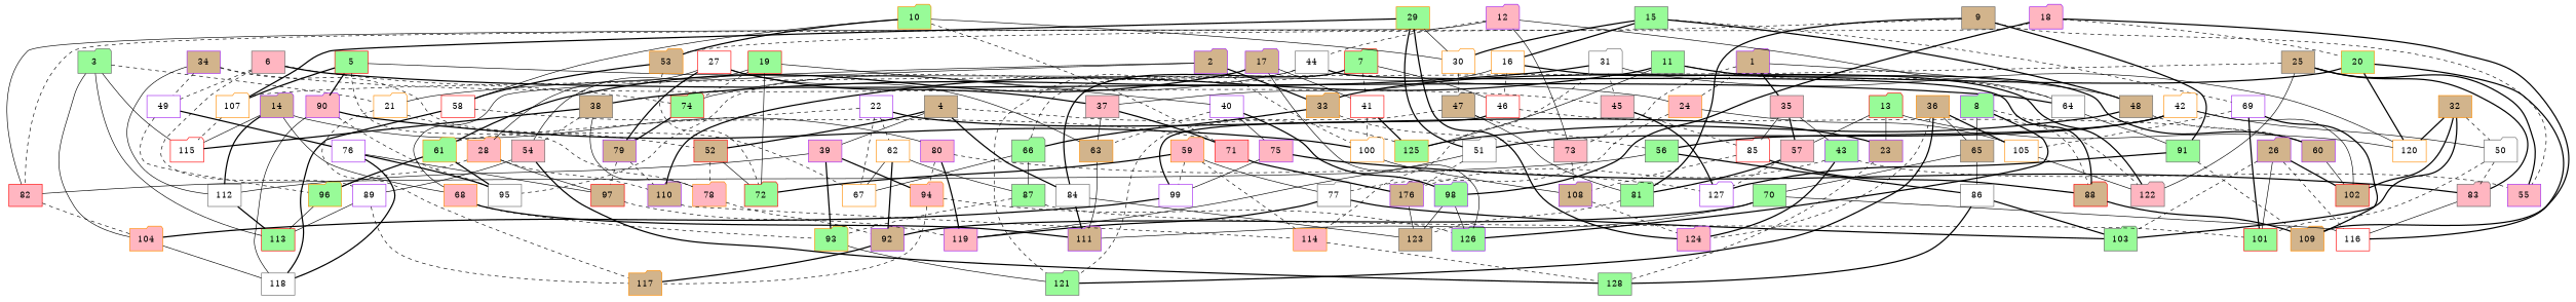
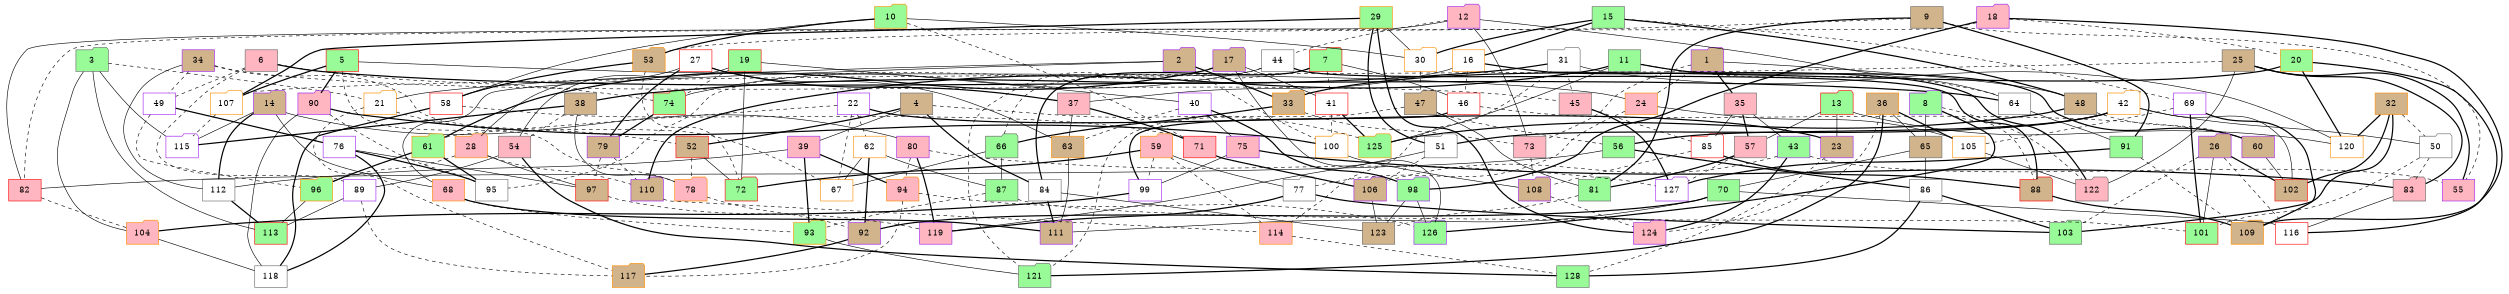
  graph {
    node [color=gray40 fillcolor=white shape=box style=filled]
    edge [style=dashed]
    1 [color=purple fillcolor=tan shape=folder]
    24 [color=darkorange fillcolor=lightpink]
    35 [fillcolor=lightpink]
    48 [fillcolor=tan]
    73 [fillcolor=lightpink]
    77 [shape=folder]
    105 [color=darkorange]
    57 [fillcolor=lightpink]
    43 [color=purple fillcolor=palegreen]
    85 [color=red shape=folder]
-   125 [color=darkorange fillcolor=palegreen]
+   125 [color=darkorange fillcolor=palegreen shape=folder]
    60 [color=purple fillcolor=tan]
    108 [color=purple fillcolor=tan shape=folder]
    2 [color=purple fillcolor=tan shape=folder]
    21 [color=darkorange shape=folder]
    33 [color=darkorange fillcolor=tan shape=folder]
    68 [color=darkorange fillcolor=lightpink]
    100 [color=darkorange shape=folder]
    52 [color=red fillcolor=tan]
    117 [color=darkorange fillcolor=tan shape=folder]
    66 [fillcolor=palegreen shape=folder]
    93 [color=darkorange fillcolor=palegreen shape=folder]
    111 [color=purple fillcolor=tan shape=folder]
    3 [fillcolor=palegreen shape=folder]
    104 [color=darkorange fillcolor=lightpink shape=folder]
    113 [color=red fillcolor=palegreen]
-   115 [color=red shape=folder]
+   115 [color=purple shape=folder]
    118
    4 [fillcolor=tan]
    39 [color=purple fillcolor=lightpink]
    84
    112
    94 [color=darkorange fillcolor=lightpink shape=folder]
    78 [color=darkorange fillcolor=lightpink shape=folder]
    72 [color=red fillcolor=palegreen shape=folder]
    123 [fillcolor=tan]
    5 [color=red fillcolor=palegreen]
    90 [color=purple fillcolor=lightpink shape=folder]
    107 [color=darkorange shape=folder]
    92 [color=purple fillcolor=tan shape=folder]
    95
    6 [fillcolor=lightpink]
    49 [color=purple]
    64
    74 [color=red fillcolor=palegreen shape=folder]
    89 [color=purple]
    96 [color=darkorange fillcolor=palegreen shape=folder]
    76 [color=purple]
    91 [fillcolor=palegreen]
    79 [color=purple fillcolor=tan]
    7 [color=red fillcolor=palegreen shape=folder]
    41 [color=red]
    46 [color=red]
    99 [color=purple]
    8 [color=purple fillcolor=palegreen shape=folder]
    65 [fillcolor=tan]
    88 [color=red fillcolor=tan shape=folder]
    122 [fillcolor=lightpink shape=folder]
    126 [color=purple fillcolor=palegreen shape=folder]
    86
    70 [fillcolor=palegreen]
    109 [color=darkorange fillcolor=tan shape=folder]
    9 [fillcolor=tan]
    53 [color=darkorange fillcolor=tan shape=folder]
    55 [color=purple fillcolor=lightpink]
    81 [fillcolor=palegreen shape=folder]
    58 [color=red]
    127 [color=purple shape=folder]
    10 [color=darkorange fillcolor=palegreen shape=folder]
    30 [color=darkorange shape=folder]
    71 [color=red fillcolor=lightpink]
    47 [fillcolor=tan shape=folder]
-   106 [color=purple fillcolor=tan shape=folder label=176]
+   106 [color=purple fillcolor=tan shape=folder]
    11 [fillcolor=palegreen]
    110 [color=purple fillcolor=tan shape=folder]
    102 [color=red fillcolor=tan]
    114 [color=darkorange fillcolor=lightpink]
    12 [color=purple fillcolor=lightpink shape=folder]
    44
    82 [color=red fillcolor=lightpink]
    13 [color=red fillcolor=palegreen shape=folder]
    23 [color=purple fillcolor=tan]
    120 [color=darkorange]
    128 [fillcolor=palegreen]
    75 [color=purple fillcolor=lightpink]
    83 [fillcolor=lightpink shape=folder]
    14 [color=purple fillcolor=tan shape=folder]
    80 [color=purple fillcolor=lightpink]
    119 [color=purple fillcolor=lightpink]
    15 [fillcolor=palegreen]
    16 [color=darkorange]
    69 [color=purple]
    37 [fillcolor=lightpink]
    101 [color=red fillcolor=palegreen]
    63 [color=darkorange fillcolor=tan]
    17 [color=purple fillcolor=tan shape=folder]
    61 [color=darkorange fillcolor=palegreen shape=folder]
    121 [fillcolor=palegreen shape=folder]
    18 [color=purple fillcolor=lightpink shape=folder]
    20 [color=darkorange fillcolor=palegreen]
    98 [color=purple fillcolor=palegreen shape=folder]
    116 [color=red]
    19 [color=red fillcolor=palegreen]
    40 [color=purple]
    54 [fillcolor=lightpink]
    22 [color=purple]
    62 [color=darkorange]
    67 [color=darkorange]
    87 [fillcolor=palegreen]
    103 [fillcolor=palegreen shape=folder]
    25 [fillcolor=tan]
    26 [color=purple fillcolor=tan shape=folder]
    27 [color=red]
    28 [color=darkorange fillcolor=lightpink shape=folder]
    97 [color=red fillcolor=tan]
    29 [color=darkorange fillcolor=palegreen]
    51 [shape=folder]
    124 [color=purple fillcolor=lightpink shape=folder]
    56 [fillcolor=palegreen]
    31 [shape=folder]
    38 [fillcolor=tan]
    45 [fillcolor=lightpink]
    32 [color=darkorange fillcolor=tan]
    50 [shape=folder]
    34 [color=purple fillcolor=tan]
    36 [color=darkorange fillcolor=tan]
    42 [color=darkorange shape=folder]
    59 [color=darkorange fillcolor=lightpink shape=folder]
    1 -- 24
    1 -- 35 [style=bold]
    1 -- 48 [style=solid]
    1 -- 73
    24 -- 77
    24 -- 105 [style=solid]
    35 -- 57 [style=bold]
    35 -- 43 [style=solid]
    35 -- 85 [style=solid]
    48 -- 125 [style=bold]
    48 -- 60
    73 -- 108
    77 -- 119 [style=bold]
    77 -- 103 [style=bold]
    105 -- 122 [style=solid]
    57 -- 81 [style=bold]
    57 -- 127
    43 -- 55
    43 -- 106
    43 -- 124 [style=bold]
    85 -- 108
    85 -- 88 [style=bold]
    60 -- 102 [style=solid]
    108 -- 124
    2 -- 21 [style=solid]
    2 -- 33 [style=bold]
    2 -- 68 [style=solid]
    2 -- 100
    21 -- 52
    21 -- 117
    33 -- 73
    33 -- 66 [style=bold]
    68 -- 93
    68 -- 111 [style=bold]
    100 -- 108 [style=solid]
    52 -- 78
    52 -- 72 [style=solid]
    66 -- 67 [style=solid]
    66 -- 87 [style=solid]
    93 -- 121 [style=solid]
    3 -- 21
    3 -- 104 [style=solid]
    3 -- 113 [style=solid]
    3 -- 115 [style=solid]
    104 -- 118 [style=solid]
    4 -- 125
    4 -- 52 [style=bold]
    4 -- 39 [style=solid]
    4 -- 84 [style=bold]
    39 -- 93 [style=bold]
    39 -- 112 [style=solid]
    39 -- 94 [style=bold]
    84 -- 111 [style=bold]
    84 -- 123 [style=solid]
    112 -- 113 [style=bold]
    94 -- 117
    94 -- 126
    78 -- 92
    5 -- 24 [style=solid]
    5 -- 78
    5 -- 90 [style=bold]
    5 -- 107 [style=bold]
    90 -- 100 [style=bold]
    90 -- 118 [style=solid]
    90 -- 95
    107 -- 115
    92 -- 117 [style=bold]
    6 -- 49
    6 -- 64 [style=bold]
    6 -- 74
    6 -- 89
    49 -- 96
    49 -- 76 [style=bold]
    64 -- 91 [style=solid]
    74 -- 79 [style=bold]
    89 -- 117
    89 -- 113 [style=solid]
    96 -- 113 [style=solid]
    76 -- 118 [style=bold]
    76 -- 95 [style=bold]
    76 -- 97 [style=solid]
    91 -- 109
    91 -- 127 [style=bold]
    79 -- 110
    79 -- 97
    7 -- 84 [style=bold]
    7 -- 95
    7 -- 41
    7 -- 46 [style=solid]
    41 -- 125 [style=bold]
    41 -- 100
    46 -- 60
    46 -- 99 [style=bold]
    99 -- 104 [style=bold]
    8 -- 65 [style=solid]
    8 -- 88
    8 -- 122
    8 -- 126 [style=bold]
    65 -- 86 [style=solid]
    65 -- 70 [style=solid]
    88 -- 109 [style=bold]
    86 -- 128 [style=bold]
    86 -- 103 [style=bold]
    70 -- 111 [style=solid]
    70 -- 92 [style=bold]
    70 -- 116 [style=solid]
    9 -- 91 [style=bold]
    9 -- 53
    9 -- 55
    9 -- 81 [style=bold]
    53 -- 72
    53 -- 58 [style=bold]
    81 -- 123
    58 -- 118 [style=bold]
    58 -- 71
    10 -- 53 [style=bold]
    10 -- 58 [style=solid]
    10 -- 30 [style=solid]
    10 -- 71
    30 -- 47
    71 -- 106 [style=bold]
    47 -- 81 [style=solid]
    47 -- 121
    47 -- 56
    106 -- 123 [style=solid]
    11 -- 125 [style=solid]
    11 -- 60 [style=bold]
    11 -- 64
    11 -- 110 [style=bold]
    110 -- 114
    114 -- 128
    12 -- 73 [style=solid]
    12 -- 64 [style=solid]
    12 -- 44
    12 -- 82 [style=solid]
    44 -- 66
    44 -- 74 [style=solid]
    44 -- 88 [style=bold]
    82 -- 104
    13 -- 57 [style=solid]
    13 -- 23 [style=solid]
    13 -- 120 [style=solid]
    23 -- 128
    75 -- 99 [style=solid]
    75 -- 83 [style=bold]
    83 -- 116 [style=solid]
    14 -- 68 [style=solid]
    14 -- 115 [style=solid]
    14 -- 112 [style=bold]
    14 -- 80 [style=solid]
    80 -- 94
    80 -- 127
    80 -- 119 [style=bold]
    15 -- 48 [style=bold]
    15 -- 30 [style=bold]
    15 -- 16 [style=bold]
    15 -- 69
    16 -- 46
    16 -- 122 [style=bold]
    16 -- 37 [style=solid]
    69 -- 105
    69 -- 109 [style=bold]
    69 -- 101 [style=bold]
    37 -- 71 [style=bold]
    37 -- 63 [style=solid]
    63 -- 111 [style=solid]
    17 -- 41 [style=solid]
    17 -- 126 [style=solid]
    17 -- 61 [style=bold]
    17 -- 121
    61 -- 95 [style=bold]
    61 -- 96 [style=bold]
    18 -- 109 [style=bold]
    18 -- 82
    18 -- 20
    18 -- 98 [style=bold]
    20 -- 33 [style=bold]
    20 -- 120 [style=bold]
    20 -- 116 [style=bold]
    98 -- 123 [style=solid]
    98 -- 126 [style=solid]
    19 -- 72 [style=solid]
    19 -- 74
    19 -- 40 [style=solid]
    19 -- 54 [style=solid]
    40 -- 75 [style=solid]
    40 -- 63
    40 -- 98 [style=bold]
    54 -- 89 [style=solid]
    54 -- 128 [style=bold]
    22 -- 23 [style=bold]
    22 -- 61
    22 -- 62
    22 -- 67
    62 -- 92 [style=bold]
    62 -- 67 [style=solid]
    62 -- 87 [style=solid]
    87 -- 93
    87 -- 101
    25 -- 107
    25 -- 122 [style=solid]
    25 -- 55 [style=bold]
    25 -- 83 [style=bold]
    26 -- 102 [style=bold]
    26 -- 101 [style=solid]
    26 -- 116
    26 -- 103
    27 -- 79 [style=bold]
    27 -- 37 [style=bold]
    27 -- 63 [style=solid]
    27 -- 28 [style=solid]
    28 -- 96
    28 -- 110
    28 -- 97 [style=solid]
    97 -- 119
    29 -- 107 [style=bold]
    29 -- 30 [style=solid]
    29 -- 51 [style=bold]
    29 -- 124 [style=bold]
    51 -- 106
    51 -- 119 [style=solid]
    56 -- 86 [style=bold]
    56 -- 82 [style=solid]
    31 -- 114
    31 -- 120 [style=solid]
    31 -- 38 [style=bold]
    31 -- 45
    38 -- 115 [style=bold]
    38 -- 78 [style=solid]
    38 -- 54
    45 -- 85
    45 -- 127 [style=bold]
    32 -- 102 [style=bold]
    32 -- 120 [style=bold]
    32 -- 103 [style=bold]
    32 -- 50
    50 -- 83
    50 -- 101
    34 -- 112 [style=solid]
    34 -- 49
    34 -- 67
    34 -- 45
    36 -- 105 [style=bold]
    36 -- 65 [style=solid]
    36 -- 121 [style=bold]
    36 -- 124
    42 -- 102 [style=solid]
    42 -- 51 [style=bold]
    42 -- 56 [style=bold]
    42 -- 50 [style=solid]
    59 -- 77 [style=solid]
    59 -- 72 [style=bold]
    59 -- 99
    59 -- 114
  }
